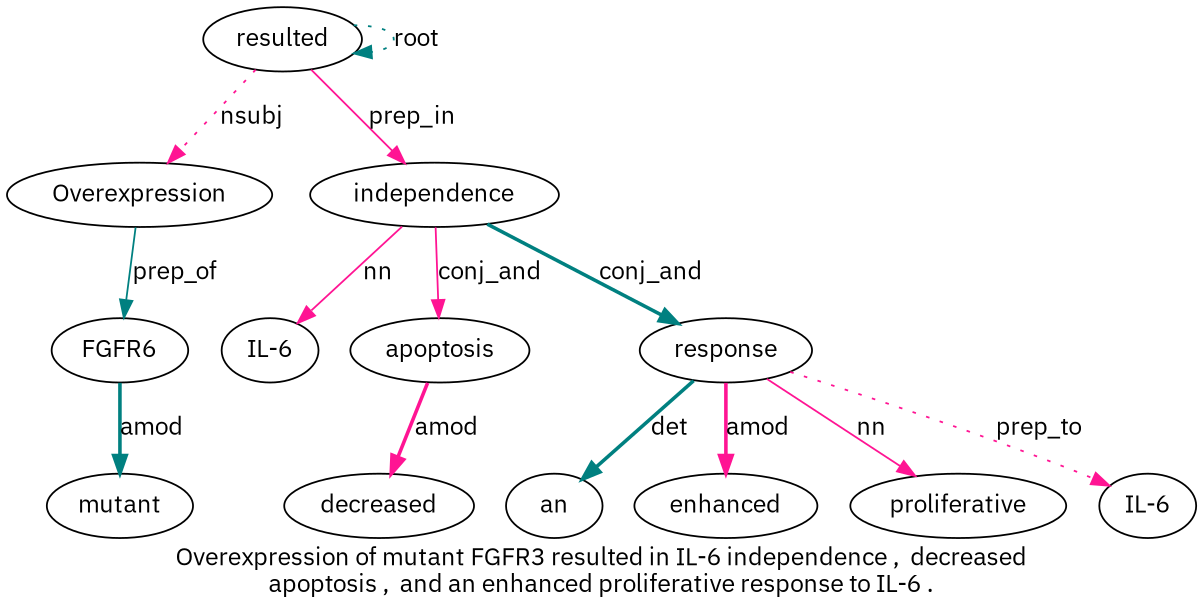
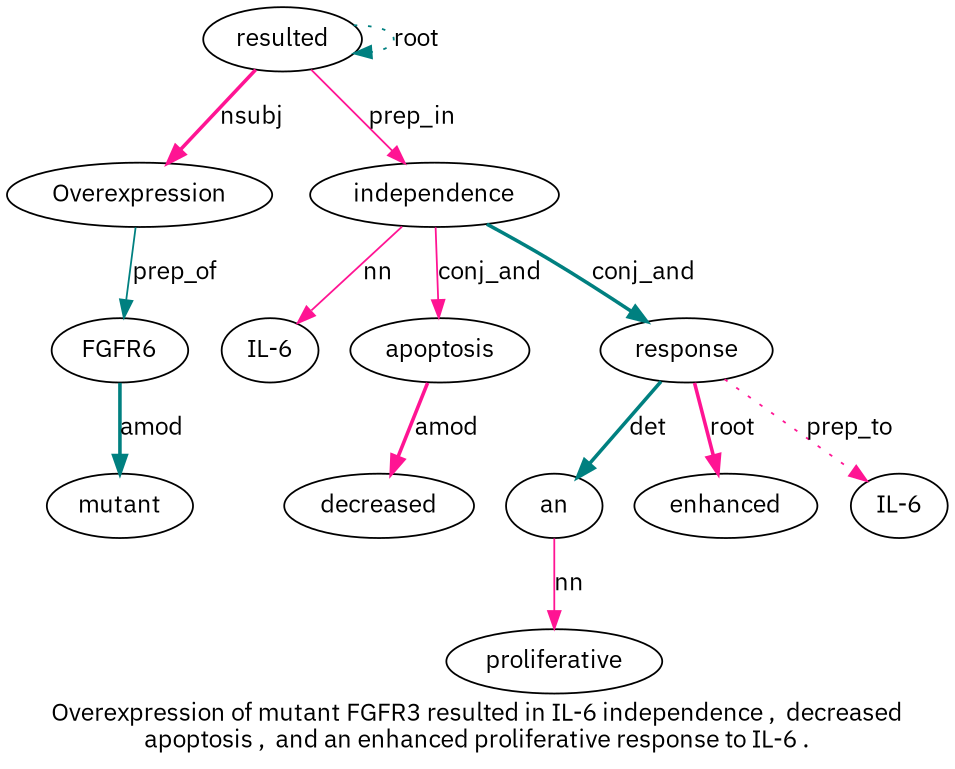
  digraph {
    fontname="IBM Plex Sans"
    label="Overexpression of mutant FGFR3 resulted in IL-6 independence ,  decreased\napoptosis ,  and an enhanced proliferative response to IL-6 ."
    node [fillcolor=white fontname="IBM Plex Sans" style=filled]
    edge [color=deeppink fontname="IBM Plex Sans" style=solid]
    n1 [label=resulted]
    n2 [label=Overexpression]
    n3 [label=independence]
    n4 [label=FGFR6]
    n5 [label="IL-6"]
    n6 [label=apoptosis]
    n7 [label=response]
    n8 [label=mutant]
    n9 [label=decreased]
    n10 [label=an]
    n11 [label=enhanced]
    n12 [label=proliferative]
    n13 [label="IL-6"]
    n1 -> n1 [color=teal label=root style=dotted]
-   n1 -> n2 [label=nsubj style=dotted]
+   n1 -> n2 [label=nsubj style=bold]
    n1 -> n3 [label=prep_in]
    n2 -> n4 [color=teal label=prep_of]
    n3 -> n5 [label=nn]
    n3 -> n6 [label=conj_and]
    n3 -> n7 [color=teal label=conj_and style=bold]
    n4 -> n8 [color=teal label=amod style=bold]
    n6 -> n9 [label=amod style=bold]
    n7 -> n10 [color=teal label=det style=bold]
-   n7 -> n11 [label=amod style=bold]
-   n7 -> n12 [label=nn]
+   n7 -> n11 [label=root style=bold]
+   n10 -> n12 [label=nn]
    n7 -> n13 [label=prep_to style=dotted]
  }
